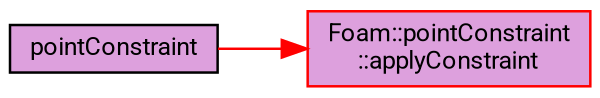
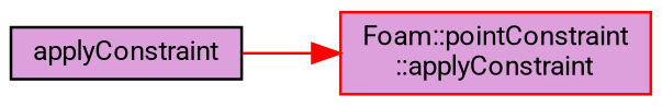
  digraph {
    rankdir=LR
    fontname=Roboto
    node [fillcolor=plum fontname=Roboto fontsize=10 shape=record style=filled]
-   n1 [color=black fontcolor=black height=0.2 label=pointConstraint width=0.4]
+   n1 [color=black fontcolor=black height=0.2 label=applyConstraint width=0.4]
    n2 [color=red height=0.2 label="Foam::pointConstraint\l::applyConstraint" width=0.4]
    n1 -> n2 [color=red fontname=Roboto fontsize=10 labelfontname=Helvetica labelfontsize=10 style=solid]
  }
